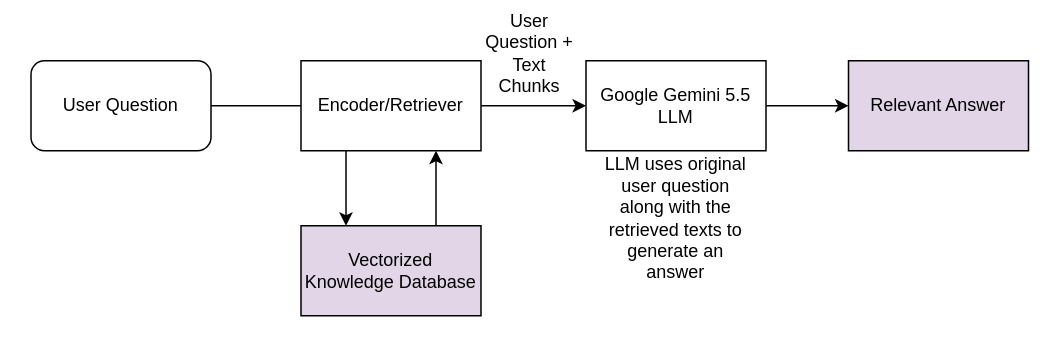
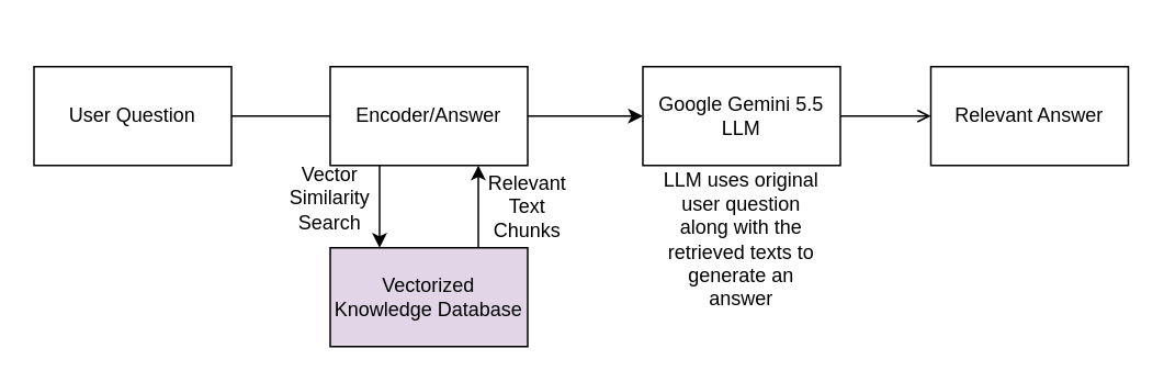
  <mxCell id="0" />
  <mxCell id="1" parent="0" />
- <mxCell id="2" value="Encoder/Retriever" style="rounded=0;whiteSpace=wrap;html=1;" vertex="1" parent="1"><mxGeometry x="200" y="40" width="120" height="60" as="geometry" /></mxCell>
+ <mxCell id="2" value="Encoder/Answer" style="rounded=0;whiteSpace=wrap;html=1;" vertex="1" parent="1"><mxGeometry x="200" y="40" width="120" height="60" as="geometry" /></mxCell>
  <mxCell id="3" value="" style="endArrow=classic;html=1;rounded=0;exitX=0.25;exitY=1;exitDx=0;exitDy=0;entryX=0.25;entryY=0;entryDx=0;entryDy=0;" edge="1" parent="1" source="2" target="4"><mxGeometry width="50" height="50" relative="1" as="geometry"><mxPoint x="420" y="110" as="sourcePoint" /><mxPoint x="260" y="180" as="targetPoint" /></mxGeometry></mxCell>
  <mxCell id="4" value="Vectorized Knowledge Database" style="rounded=0;whiteSpace=wrap;html=1;fillColor=#e1d5e7;" vertex="1" parent="1"><mxGeometry x="200" y="150" width="120" height="60" as="geometry" /></mxCell>
- <mxCell id="5" value="User Question" style="whiteSpace=wrap;html=1;rounded=1;" vertex="1" parent="1"><mxGeometry x="20" y="40" width="120" height="60" as="geometry" /></mxCell>
+ <mxCell id="5" value="User Question" style="rounded=0;whiteSpace=wrap;html=1;" vertex="1" parent="1"><mxGeometry x="20" y="40" width="120" height="60" as="geometry" /></mxCell>
  <mxCell id="6" value="" style="endArrow=none;html=1;rounded=0;exitX=1;exitY=0.5;exitDx=0;exitDy=0;entryX=0;entryY=0.5;entryDx=0;entryDy=0;" edge="1" parent="1" source="5" target="2"><mxGeometry width="50" height="50" relative="1" as="geometry"><mxPoint x="410" y="260" as="sourcePoint" /><mxPoint x="460" y="210" as="targetPoint" /></mxGeometry></mxCell>
  <mxCell id="7" value="" style="endArrow=classic;html=1;rounded=0;exitX=0.75;exitY=0;exitDx=0;exitDy=0;entryX=0.75;entryY=1;entryDx=0;entryDy=0;" edge="1" parent="1" source="4" target="2"><mxGeometry width="50" height="50" relative="1" as="geometry"><mxPoint x="410" y="260" as="sourcePoint" /><mxPoint x="460" y="210" as="targetPoint" /></mxGeometry></mxCell>
+ <mxCell id="8" value="Vector Similarity Search" style="text;html=1;align=center;verticalAlign=middle;whiteSpace=wrap;rounded=0;" vertex="1" parent="1"><mxGeometry x="170" y="110" width="60" height="20" as="geometry" /></mxCell>
+ <mxCell id="9" value="Relevant Text Chunks" style="text;html=1;align=center;verticalAlign=middle;whiteSpace=wrap;rounded=0;" vertex="1" parent="1"><mxGeometry x="290" y="110" width="60" height="30" as="geometry" /></mxCell>
  <mxCell id="10" value="" style="endArrow=classic;html=1;rounded=0;exitX=1;exitY=0.5;exitDx=0;exitDy=0;" edge="1" parent="1" source="2"><mxGeometry width="50" height="50" relative="1" as="geometry"><mxPoint x="410" y="260" as="sourcePoint" /><mxPoint x="390" y="70" as="targetPoint" /></mxGeometry></mxCell>
  <mxCell id="11" value="Google Gemini 5.5 LLM" style="rounded=0;whiteSpace=wrap;html=1;" vertex="1" parent="1"><mxGeometry x="390" y="40" width="120" height="60" as="geometry" /></mxCell>
- <mxCell id="12" value="User Question + Text Chunks" style="text;html=1;align=center;verticalAlign=middle;whiteSpace=wrap;rounded=0;" vertex="1" parent="1"><mxGeometry x="320" y="20" width="65" height="30" as="geometry" /></mxCell>
- <mxCell id="13" value="" style="endArrow=classic;html=1;rounded=0;exitX=1;exitY=0.5;exitDx=0;exitDy=0;" edge="1" parent="1" source="11" target="14"><mxGeometry width="50" height="50" relative="1" as="geometry"><mxPoint x="410" y="260" as="sourcePoint" /><mxPoint x="580" y="70" as="targetPoint" /></mxGeometry></mxCell>
- <mxCell id="14" value="Relevant Answer" style="rounded=0;whiteSpace=wrap;html=1;fillColor=#e1d5e7;" vertex="1" parent="1"><mxGeometry x="565" y="40" width="120" height="60" as="geometry" /></mxCell>
+ <mxCell id="13" value="" style="endArrow=open;html=1;rounded=0;exitX=1;exitY=0.5;exitDx=0;exitDy=0;" edge="1" parent="1" source="11" target="14"><mxGeometry width="50" height="50" relative="1" as="geometry"><mxPoint x="410" y="260" as="sourcePoint" /><mxPoint x="580" y="70" as="targetPoint" /></mxGeometry></mxCell>
+ <mxCell id="14" value="Relevant Answer" style="rounded=0;whiteSpace=wrap;html=1;" vertex="1" parent="1"><mxGeometry x="565" y="40" width="120" height="60" as="geometry" /></mxCell>
  <mxCell id="15" value="LLM uses original user question along with the retrieved texts to generate an answer" style="text;html=1;align=center;verticalAlign=middle;whiteSpace=wrap;rounded=0;" vertex="1" parent="1"><mxGeometry x="400" y="130" width="100" height="30" as="geometry" /></mxCell>
